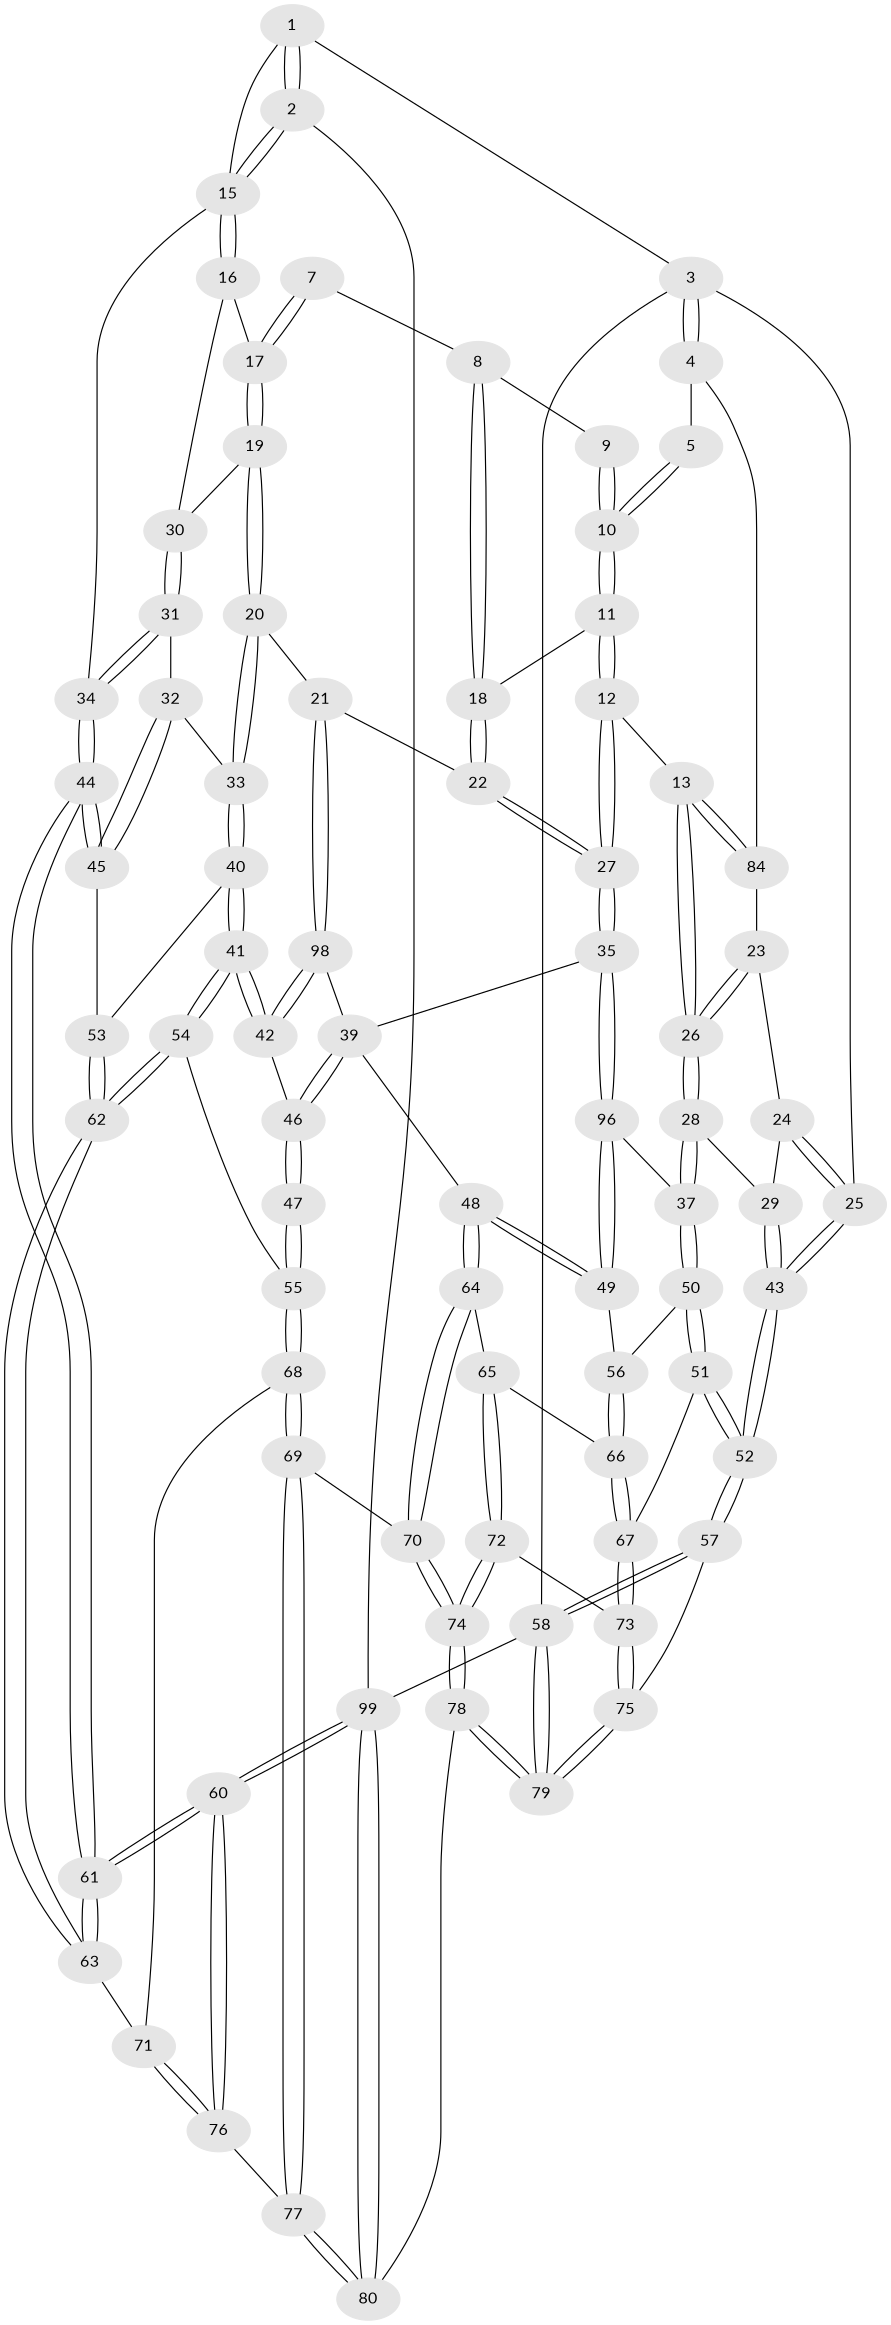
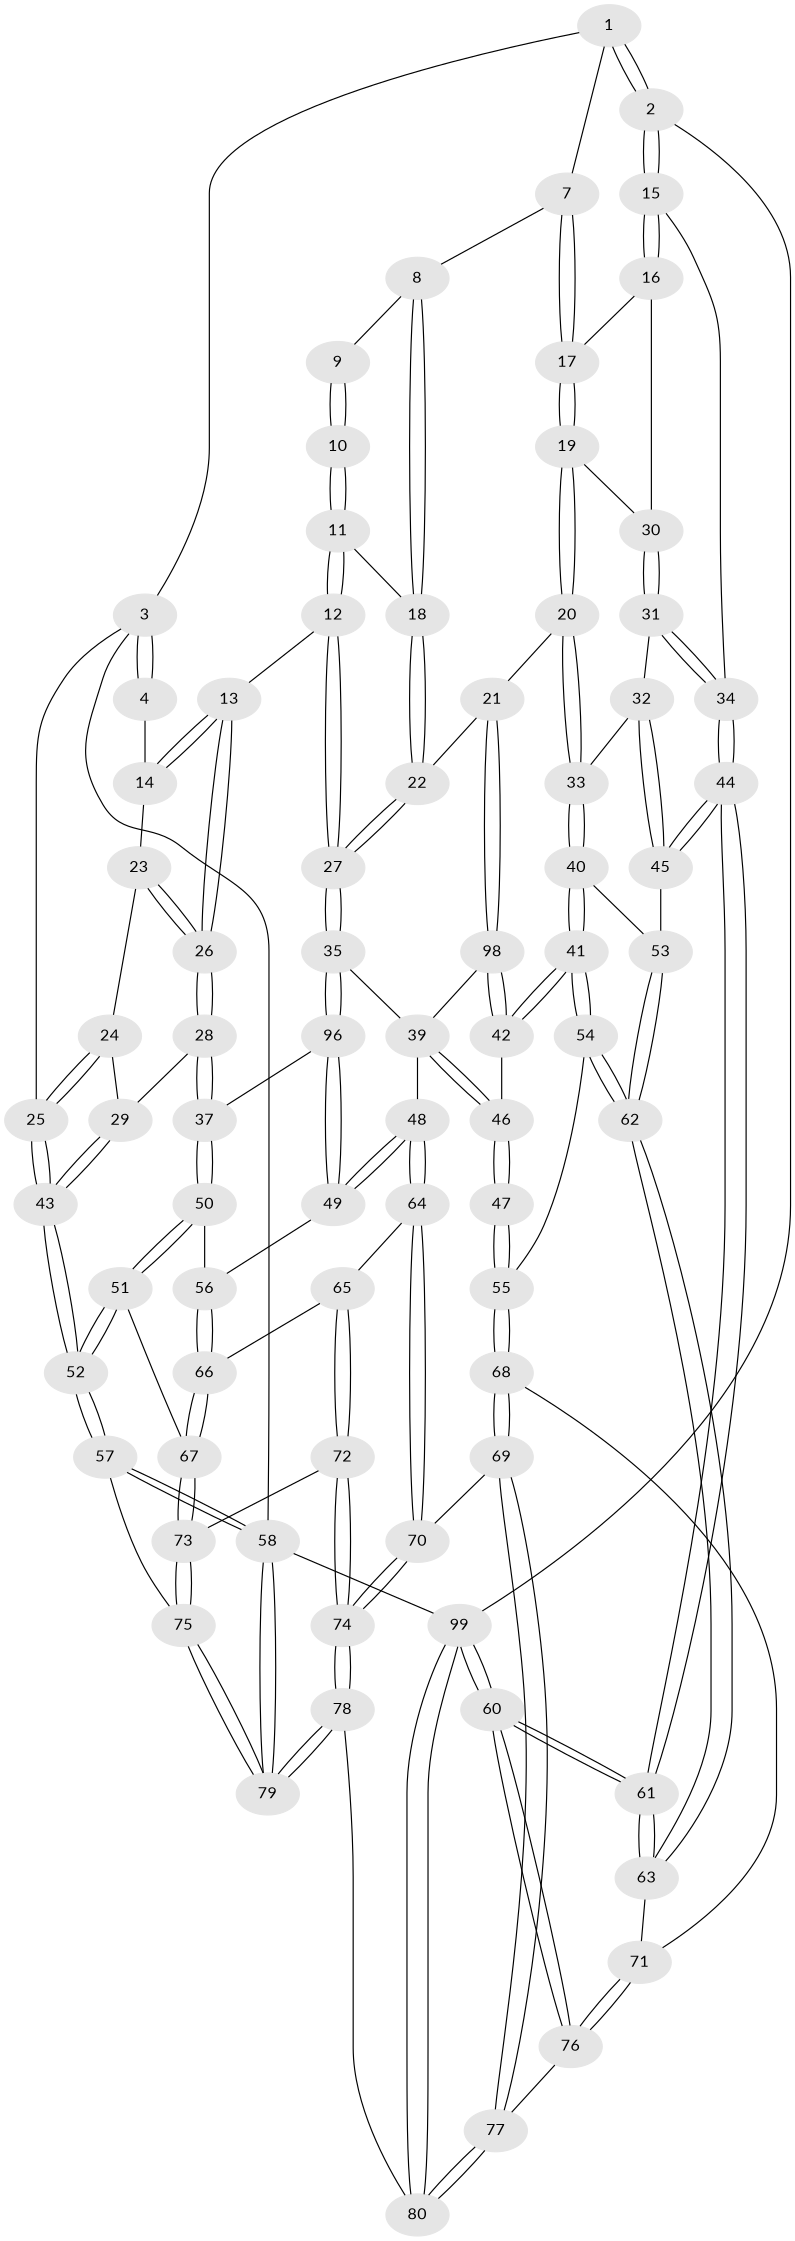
  graph {
    fontname=Lato
    node [color=gray90 fontname=Lato style=filled]
    edge [fontname=Lato]
    1
    2
    7
    3
    15
    n6 [label=99]
    8
    17
    4
    25
    58
    16
    34
    60
    80
-   5
-   14 [label=84]
+   14
    43
    79
    10
    23
    11
    9
    18
    19
    22
    12
    13
    27
    26
    35
    28
    24
    30
    44
    31
    20
    21
    33
    n40 [label=98]
    40
    39
    42
    29
    52
    37
    n47 [label=96]
    50
    32
    45
    53
    41
    61
    49
    46
    48
    56
    51
    47
    54
    62
    55
    57
    63
    64
    68
    65
    70
    66
    67
    73
    75
    71
    69
    76
    77
    72
    74
    78
    1 -- 2
    1 -- 2
-   1 -- 15
+   1 -- 7
    1 -- 3
    2 -- 15
    2 -- 15
    2 -- n6
    7 -- 8
    7 -- 17
    7 -- 17
    3 -- 4
    3 -- 4
    3 -- 25
    3 -- 58
    15 -- 16
    15 -- 16
    15 -- 34
    n6 -- 60
    n6 -- 60
    n6 -- 80
    n6 -- 80
    8 -- 9
    8 -- 18
    8 -- 18
    17 -- 19
    17 -- 19
-   4 -- 5
    4 -- 14
    25 -- 43
    25 -- 43
    58 -- n6
    58 -- 79
    58 -- 79
    16 -- 17
    16 -- 30
    34 -- 44
    34 -- 44
    60 -- 61
    60 -- 61
    60 -- 76
    60 -- 76
-   5 -- 10
-   5 -- 10
    14 -- 23
    43 -- 52
    43 -- 52
    10 -- 11
    10 -- 11
    23 -- 26
    23 -- 26
    23 -- 24
    11 -- 18
    11 -- 12
    11 -- 12
    9 -- 10
    9 -- 10
    18 -- 22
    18 -- 22
    19 -- 30
    19 -- 20
    19 -- 20
    22 -- 27
    22 -- 27
    12 -- 13
    12 -- 27
    12 -- 27
    13 -- 14
    13 -- 14
    13 -- 26
    13 -- 26
    27 -- 35
    27 -- 35
    26 -- 28
    26 -- 28
    35 -- 39
    35 -- n47
    35 -- n47
    28 -- 29
    28 -- 37
    28 -- 37
    24 -- 25
    24 -- 25
    24 -- 29
    30 -- 31
    30 -- 31
    44 -- 45
    44 -- 45
    44 -- 61
    44 -- 61
    31 -- 34
    31 -- 34
    31 -- 32
    20 -- 21
    20 -- 33
    20 -- 33
    21 -- 22
    21 -- n40
    21 -- n40
    33 -- 40
    33 -- 40
    n40 -- 39
    n40 -- 42
    n40 -- 42
    40 -- 53
    40 -- 41
    40 -- 41
    39 -- 46
    39 -- 46
    39 -- 48
    42 -- 46
    29 -- 43
    29 -- 43
    52 -- 57
    52 -- 57
    37 -- 50
    37 -- 50
    n47 -- 37
    n47 -- 49
    n47 -- 49
    50 -- 56
    50 -- 51
    50 -- 51
    32 -- 33
    32 -- 45
    32 -- 45
    45 -- 53
    53 -- 62
    53 -- 62
    41 -- 42
    41 -- 42
    41 -- 54
    41 -- 54
    61 -- 63
    61 -- 63
    49 -- 56
    46 -- 47
    46 -- 47
    48 -- 49
    48 -- 49
    48 -- 64
    48 -- 64
    56 -- 66
    56 -- 66
    51 -- 52
    51 -- 52
    51 -- 67
    47 -- 55
    47 -- 55
    54 -- 62
    54 -- 62
    54 -- 55
    62 -- 63
    62 -- 63
    55 -- 68
    55 -- 68
    57 -- 58
    57 -- 58
    57 -- 75
    63 -- 71
    64 -- 65
    64 -- 70
    64 -- 70
    68 -- 71
    68 -- 69
    68 -- 69
    65 -- 66
    65 -- 72
    65 -- 72
    70 -- 74
    70 -- 74
    66 -- 67
    66 -- 67
    67 -- 73
    67 -- 73
    73 -- 75
    73 -- 75
    75 -- 79
    75 -- 79
    71 -- 76
    71 -- 76
    69 -- 70
    69 -- 77
    69 -- 77
    76 -- 77
    77 -- 80
    77 -- 80
    72 -- 73
    72 -- 74
    72 -- 74
    74 -- 78
    74 -- 78
    78 -- 80
    78 -- 79
    78 -- 79
  }
